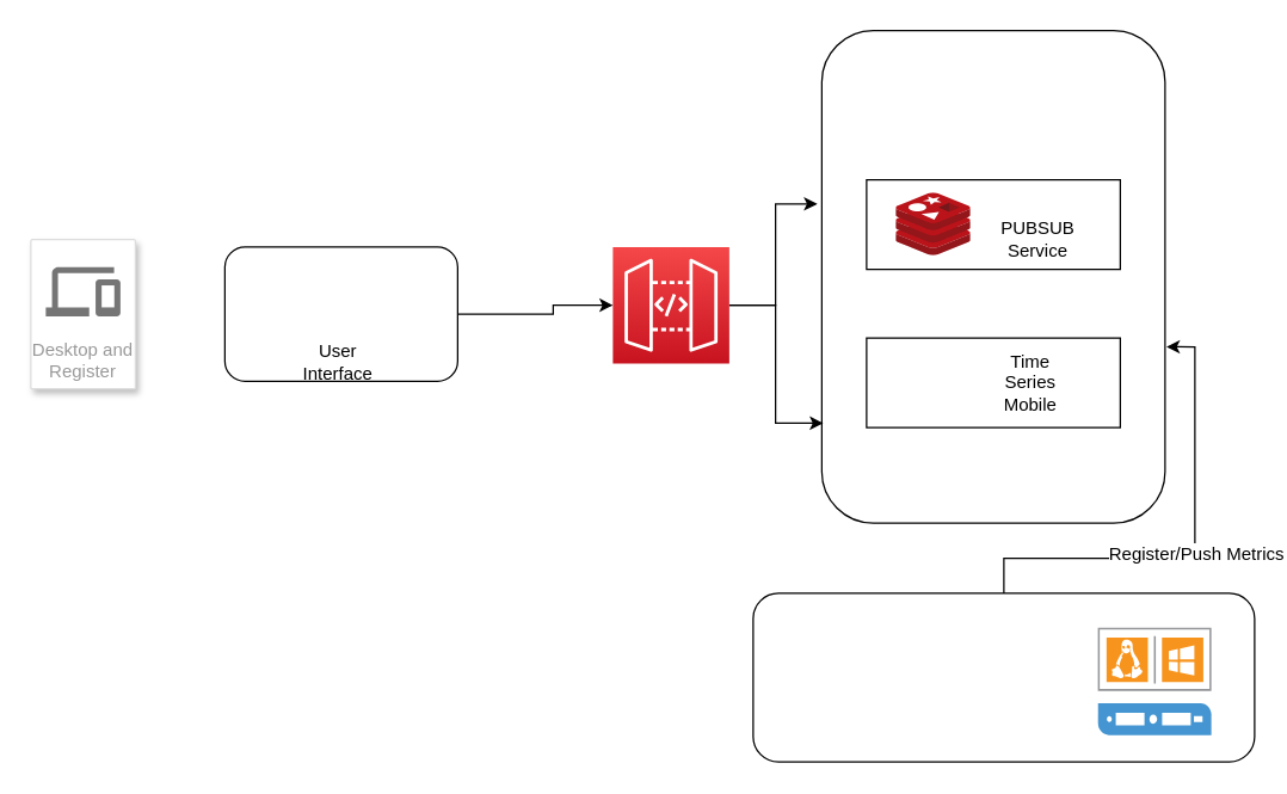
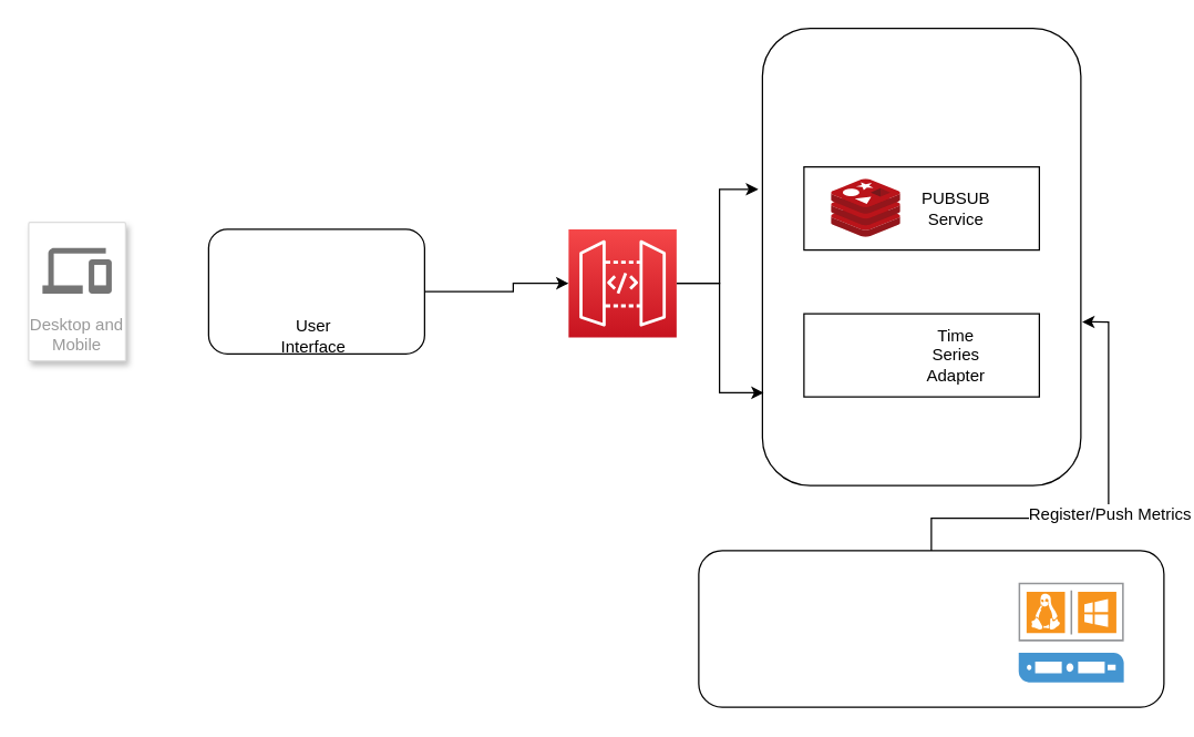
  <mxCell id="0" />
  <mxCell id="1" parent="0" />
  <mxCell id="2" style="edgeStyle=orthogonalEdgeStyle;rounded=0;orthogonalLoop=1;jettySize=auto;html=1;entryX=1.004;entryY=0.642;entryDx=0;entryDy=0;entryPerimeter=0;" edge="1" parent="1" source="4" target="5"><mxGeometry relative="1" as="geometry" /></mxCell>
  <mxCell id="3" value="Register/Push Metrics" style="text;html=1;resizable=0;points=[];align=center;verticalAlign=middle;labelBackgroundColor=#ffffff;" vertex="1" connectable="0" parent="2"><mxGeometry x="0.16" y="-1" relative="1" as="geometry"><mxPoint x="-1" y="26" as="offset" /></mxGeometry></mxCell>
  <mxCell id="4" value="" style="rounded=1;whiteSpace=wrap;html=1;" vertex="1" parent="1"><mxGeometry x="504" y="397" width="336" height="113" as="geometry" /></mxCell>
  <mxCell id="5" value="" style="rounded=1;whiteSpace=wrap;html=1;" vertex="1" parent="1"><mxGeometry x="550" y="20" width="230" height="330" as="geometry" /></mxCell>
  <mxCell id="6" value="" style="text;html=1;strokeColor=#000000;fillColor=#ffffff;align=center;verticalAlign=middle;whiteSpace=wrap;rounded=0;fontFamily=Helvetica;fontSize=12;fontColor=#000000;" vertex="1" parent="1"><mxGeometry x="580" y="120" width="170" height="60" as="geometry" /></mxCell>
  <mxCell id="7" style="edgeStyle=orthogonalEdgeStyle;rounded=0;orthogonalLoop=1;jettySize=auto;html=1;exitX=1;exitY=0.5;exitDx=0;exitDy=0;" edge="1" parent="1" source="8" target="14"><mxGeometry relative="1" as="geometry"><Array as="points"><mxPoint x="370" y="210" /><mxPoint x="370" y="204" /></Array></mxGeometry></mxCell>
  <mxCell id="8" value="" style="rounded=1;whiteSpace=wrap;html=1;" vertex="1" parent="1"><mxGeometry x="150" y="165" width="156" height="90" as="geometry" /></mxCell>
- <mxCell id="9" value="Desktop and Register" style="strokeColor=#dddddd;shadow=1;strokeWidth=1;rounded=1;absoluteArcSize=1;arcSize=2;labelPosition=center;verticalLabelPosition=middle;align=center;verticalAlign=bottom;spacingLeft=0;fontColor=#999999;fontSize=12;whiteSpace=wrap;spacingBottom=2;" vertex="1" parent="1"><mxGeometry x="20" y="160" width="70" height="100" as="geometry" /></mxCell>
+ <mxCell id="9" value="Desktop and Mobile" style="strokeColor=#dddddd;shadow=1;strokeWidth=1;rounded=1;absoluteArcSize=1;arcSize=2;labelPosition=center;verticalLabelPosition=middle;align=center;verticalAlign=bottom;spacingLeft=0;fontColor=#999999;fontSize=12;whiteSpace=wrap;spacingBottom=2;" vertex="1" parent="1"><mxGeometry x="20" y="160" width="70" height="100" as="geometry" /></mxCell>
  <mxCell id="10" value="" style="dashed=0;connectable=0;html=1;fillColor=#757575;strokeColor=none;shape=mxgraph.gcp2.desktop_and_mobile;part=1;" vertex="1" parent="9"><mxGeometry x="0.5" width="50" height="33" relative="1" as="geometry"><mxPoint x="-25" y="18.5" as="offset" /></mxGeometry></mxCell>
  <mxCell id="11" value="" style="shape=image;html=1;verticalAlign=top;verticalLabelPosition=bottom;labelBackgroundColor=#ffffff;imageAspect=0;aspect=fixed;image=https://cdn4.iconfinder.com/data/icons/logos-3/600/React.js_logo-128.png" vertex="1" parent="1"><mxGeometry x="194" y="160" width="68" height="68" as="geometry" /></mxCell>
  <mxCell id="12" style="edgeStyle=orthogonalEdgeStyle;rounded=0;orthogonalLoop=1;jettySize=auto;html=1;entryX=-0.013;entryY=0.352;entryDx=0;entryDy=0;entryPerimeter=0;" edge="1" parent="1" source="14" target="5"><mxGeometry relative="1" as="geometry"><Array as="points"><mxPoint x="519" y="204" /><mxPoint x="519" y="136" /></Array></mxGeometry></mxCell>
  <mxCell id="13" style="edgeStyle=orthogonalEdgeStyle;rounded=0;orthogonalLoop=1;jettySize=auto;html=1;entryX=0.004;entryY=0.797;entryDx=0;entryDy=0;entryPerimeter=0;" edge="1" parent="1" source="14" target="5"><mxGeometry relative="1" as="geometry" /></mxCell>
  <mxCell id="14" value="" style="outlineConnect=0;fontColor=#232F3E;gradientColor=#F54749;gradientDirection=north;fillColor=#C7131F;strokeColor=#ffffff;dashed=0;verticalLabelPosition=bottom;verticalAlign=top;align=center;html=1;fontSize=12;fontStyle=0;aspect=fixed;shape=mxgraph.aws4.resourceIcon;resIcon=mxgraph.aws4.api_gateway;" vertex="1" parent="1"><mxGeometry x="410" y="165" width="78" height="78" as="geometry" /></mxCell>
  <mxCell id="15" value="" style="aspect=fixed;html=1;points=[];align=center;image;fontSize=12;image=img/lib/mscae/Cache_Redis_Product.svg;" vertex="1" parent="1"><mxGeometry x="600" y="129" width="50" height="42" as="geometry" /></mxCell>
  <mxCell id="16" value="User Interface" style="text;html=1;strokeColor=none;fillColor=none;align=center;verticalAlign=middle;whiteSpace=wrap;rounded=0;" vertex="1" parent="1"><mxGeometry x="206" y="232" width="40" height="20" as="geometry" /></mxCell>
- <mxCell id="17" value="PUBSUB Service" style="text;html=1;strokeColor=none;fillColor=none;align=center;verticalAlign=middle;whiteSpace=wrap;rounded=0;" vertex="1" parent="1"><mxGeometry x="675" y="150" width="40" height="20" as="geometry" /></mxCell>
+ <mxCell id="17" value="PUBSUB Service" style="text;html=1;strokeColor=none;fillColor=none;align=center;verticalAlign=middle;whiteSpace=wrap;rounded=0;" vertex="1" parent="1"><mxGeometry x="670" y="140" width="40" height="20" as="geometry" /></mxCell>
  <mxCell id="18" value="" style="text;html=1;strokeColor=#000000;fillColor=#ffffff;align=center;verticalAlign=middle;whiteSpace=wrap;rounded=0;fontFamily=Helvetica;fontSize=12;fontColor=#000000;" vertex="1" parent="1"><mxGeometry x="580" y="226" width="170" height="60" as="geometry" /></mxCell>
- <mxCell id="19" value="Time Series Mobile" style="text;html=1;strokeColor=none;fillColor=none;align=center;verticalAlign=middle;whiteSpace=wrap;rounded=0;" vertex="1" parent="1"><mxGeometry x="670" y="246" width="40" height="20" as="geometry" /></mxCell>
+ <mxCell id="19" value="Time Series Adapter" style="text;html=1;strokeColor=none;fillColor=none;align=center;verticalAlign=middle;whiteSpace=wrap;rounded=0;" vertex="1" parent="1"><mxGeometry x="670" y="246" width="40" height="20" as="geometry" /></mxCell>
  <mxCell id="20" value="" style="shape=image;html=1;verticalAlign=top;verticalLabelPosition=bottom;labelBackgroundColor=#ffffff;imageAspect=0;aspect=fixed;image=https://cdn4.iconfinder.com/data/icons/general-office/91/General_Office_61-128.png" vertex="1" parent="1"><mxGeometry x="596" y="229" width="59" height="59" as="geometry" /></mxCell>
  <mxCell id="21" value="" style="shape=image;html=1;verticalAlign=top;verticalLabelPosition=bottom;labelBackgroundColor=#ffffff;imageAspect=0;aspect=fixed;image=https://cdn0.iconfinder.com/data/icons/flat-round-system/512/raspberry-128.png" vertex="1" parent="1"><mxGeometry x="633" y="422" width="68" height="68" as="geometry" /></mxCell>
  <mxCell id="22" value="" style="shadow=0;dashed=0;html=1;strokeColor=none;fillColor=#4495D1;labelPosition=center;verticalLabelPosition=bottom;verticalAlign=top;align=center;outlineConnect=0;shape=mxgraph.veeam.windows_linux_server;" vertex="1" parent="1"><mxGeometry x="735" y="420" width="76" height="72" as="geometry" /></mxCell>
  <mxCell id="23" value="" style="shape=image;html=1;verticalAlign=top;verticalLabelPosition=bottom;labelBackgroundColor=#ffffff;imageAspect=0;aspect=fixed;image=https://cdn4.iconfinder.com/data/icons/iconize-apple-devices-freebies/128/apple-08-128.png" vertex="1" parent="1"><mxGeometry x="529" y="422" width="70" height="70" as="geometry" /></mxCell>
